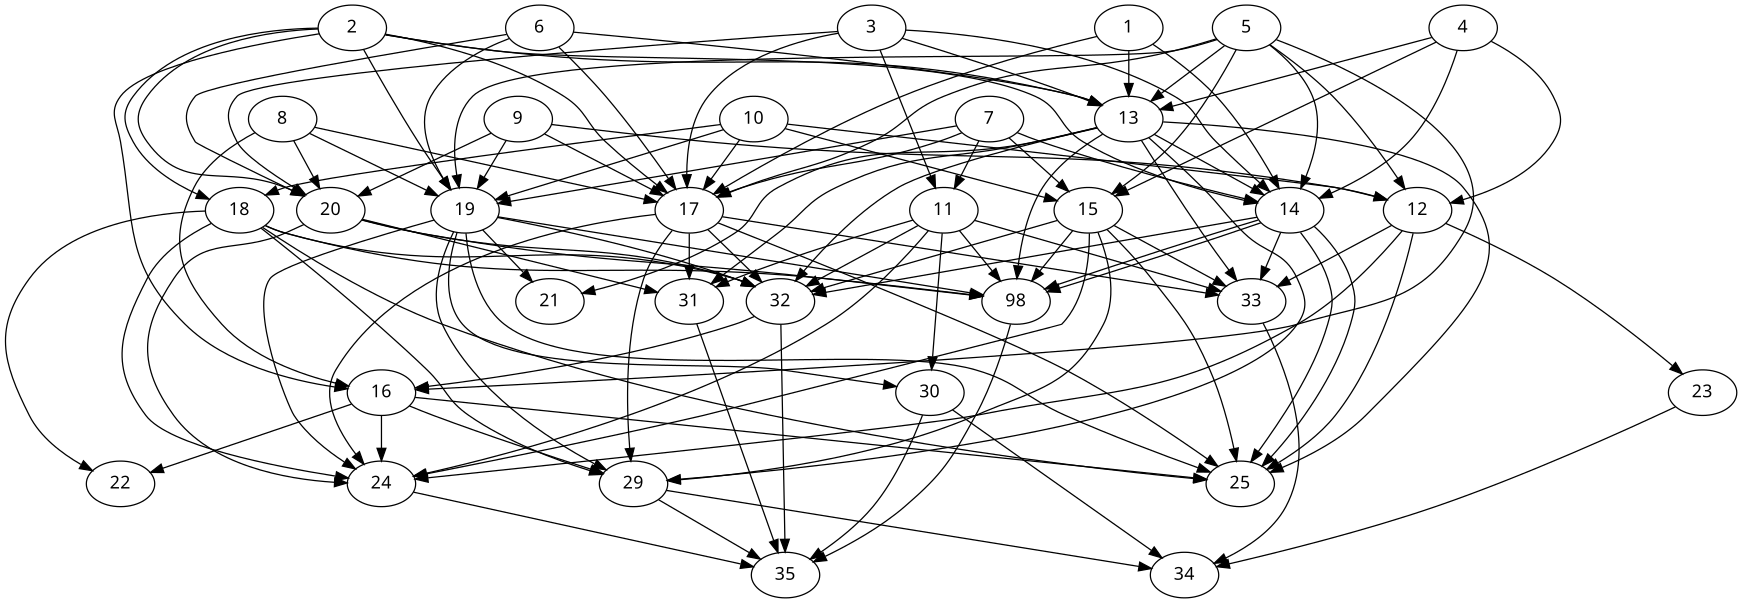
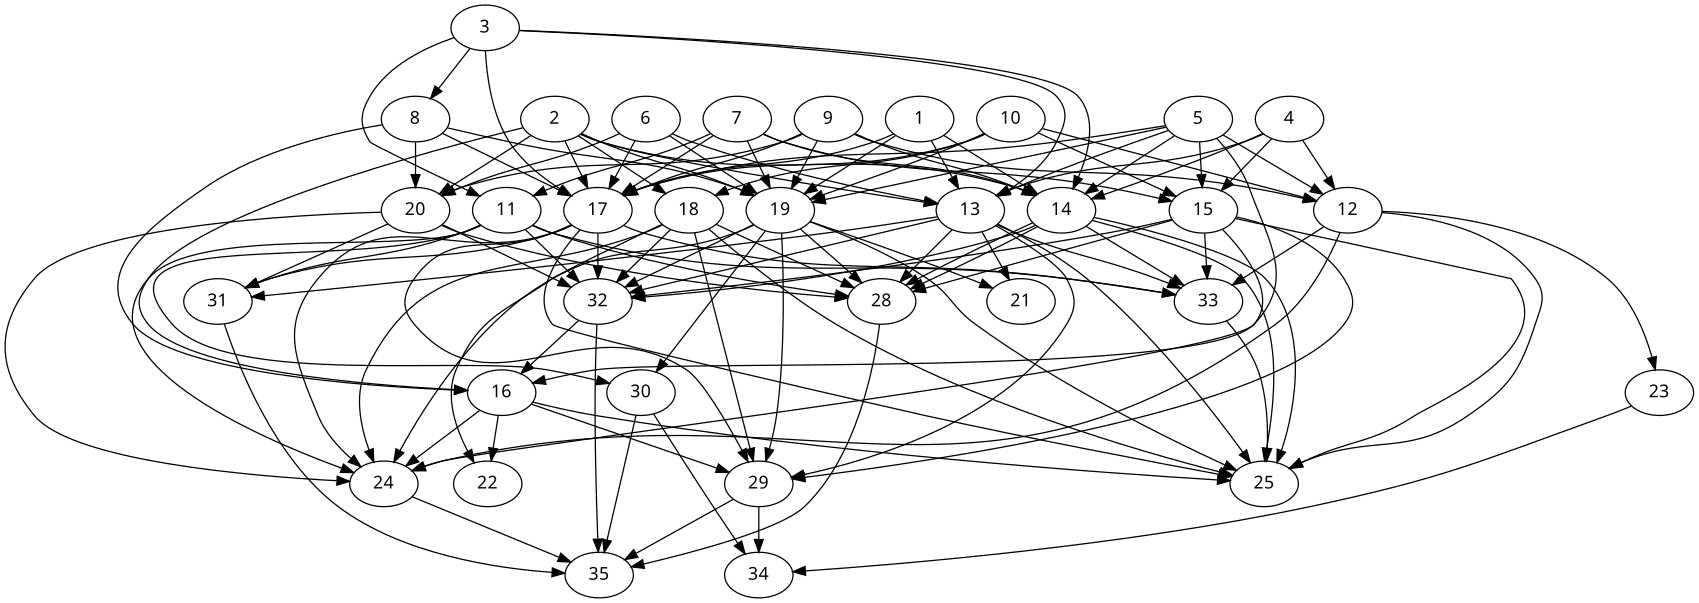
  digraph {
    fontname="Noto Sans"
    node [alpha=0.17 fontname="Noto Sans"]
    edge [fontname="Noto Sans"]
    1 [expect_size=17608704]
    13 [alpha=0.01 expect_size=45824000]
    14 [alpha=0.14 expect_size=19841024]
    17 [alpha=0.01 expect_size=41448448]
    19 [alpha=0.11 expect_size=38285312]
-   28 [alpha=0.14 expect_size=35961856 label=98]
+   28 [alpha=0.14 expect_size=35961856]
    31 [alpha=0.08 expect_size=27822080]
    32 [alpha=0.06 expect_size=11142144]
    33 [alpha=0.01 expect_size=9759744]
    25 [alpha=0.15 expect_size=17416192]
    21 [alpha=0.13 expect_size=19283968]
    29 [alpha=0.14 expect_size=28320768]
    24 [alpha=0.06 expect_size=32627712]
    30 [expect_size=6212608]
    35 [alpha=0.16 expect_size=47928320]
    16 [alpha=0.08 expect_size=35672064]
    34 [alpha=0.02 expect_size=33482752]
    2 [alpha=0.11 expect_size=11640832]
    18 [expect_size=33326080]
    20 [alpha=0.09 expect_size=34464768]
    22 [alpha=0.19 expect_size=17998848]
    3 [alpha=0.09 expect_size=15051776]
    11 [alpha=0.19 expect_size=26815488]
    4 [alpha=0.06 expect_size=18044928]
    12 [alpha=0.05 expect_size=19829760]
    15 [alpha=0.18 expect_size=34647040]
    23 [alpha=0.10 expect_size=30778368]
    5 [alpha=0.00 expect_size=35611648]
    6 [alpha=0.02 expect_size=44603392]
    7 [expect_size=13560832]
    8 [alpha=0.02 expect_size=40466432]
    9 [alpha=0.18 expect_size=43366400]
    10 [alpha=0.14 expect_size=10618880]
    1 -> 13
    1 -> 14
    1 -> 17
+   1 -> 19
    13 -> 28
    13 -> 31
    13 -> 32
    13 -> 33
    13 -> 25
    13 -> 21
    13 -> 29
    14 -> 28
    14 -> 28
    14 -> 32
    14 -> 33
    14 -> 25
    14 -> 25
    17 -> 31
    17 -> 32
    17 -> 33
    17 -> 25
    17 -> 29
    17 -> 24
    19 -> 28
    19 -> 32
    19 -> 25
    19 -> 21
    19 -> 29
    19 -> 24
    19 -> 30
    28 -> 35
    31 -> 35
    32 -> 35
    32 -> 16
-   33 -> 34
+   33 -> 25
    29 -> 35
    29 -> 34
    24 -> 35
    30 -> 35
    30 -> 34
    16 -> 25
    16 -> 29
    16 -> 24
    16 -> 22
    2 -> 13
    2 -> 14
    2 -> 17
    2 -> 19
    2 -> 16
    2 -> 18
    2 -> 20
    18 -> 28
    18 -> 32
    18 -> 25
    18 -> 29
    18 -> 24
    18 -> 22
    20 -> 28
    20 -> 31
    20 -> 32
    20 -> 24
    3 -> 13
    3 -> 14
    3 -> 17
-   3 -> 20
+   3 -> 8
    3 -> 11
    11 -> 28
    11 -> 31
    11 -> 32
    11 -> 33
    11 -> 24
    11 -> 30
    4 -> 13
    4 -> 14
    4 -> 12
    4 -> 15
    12 -> 33
    12 -> 25
    12 -> 24
    12 -> 23
    15 -> 28
    15 -> 32
    15 -> 33
    15 -> 25
    15 -> 29
    15 -> 24
    23 -> 34
    5 -> 13
    5 -> 14
    5 -> 17
    5 -> 19
    5 -> 16
    5 -> 12
    5 -> 15
    6 -> 13
    6 -> 17
    6 -> 19
    6 -> 20
    7 -> 14
    7 -> 17
    7 -> 19
    7 -> 11
    7 -> 15
    8 -> 17
    8 -> 19
    8 -> 16
    8 -> 20
-   13 -> 14
+   9 -> 14
    9 -> 17
    9 -> 19
    9 -> 20
    9 -> 12
    10 -> 17
    10 -> 19
    10 -> 18
    10 -> 12
    10 -> 15
  }
